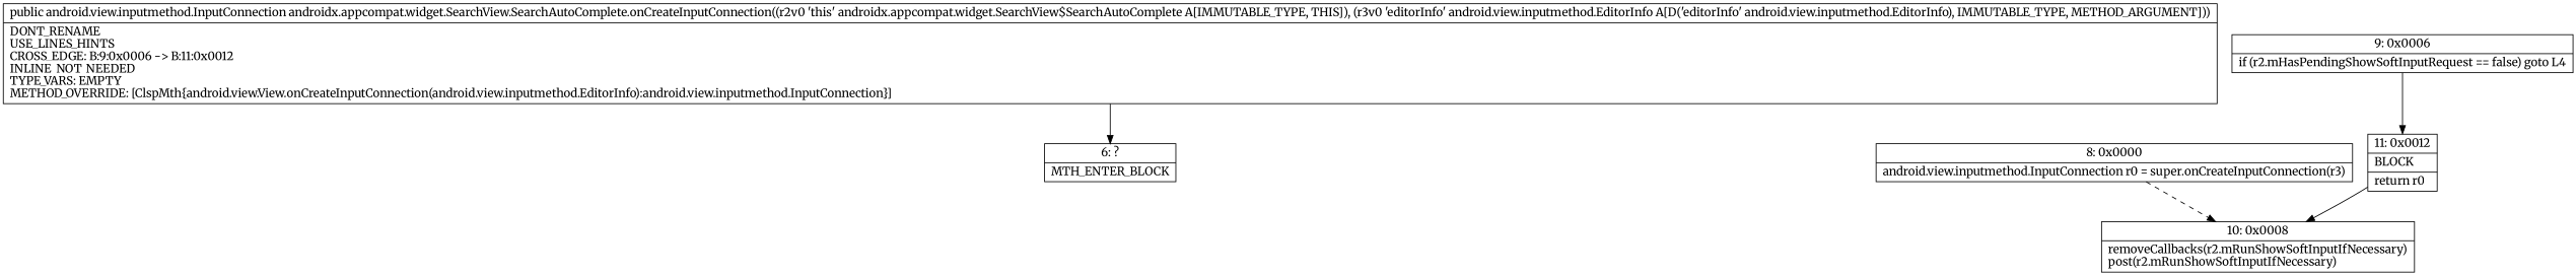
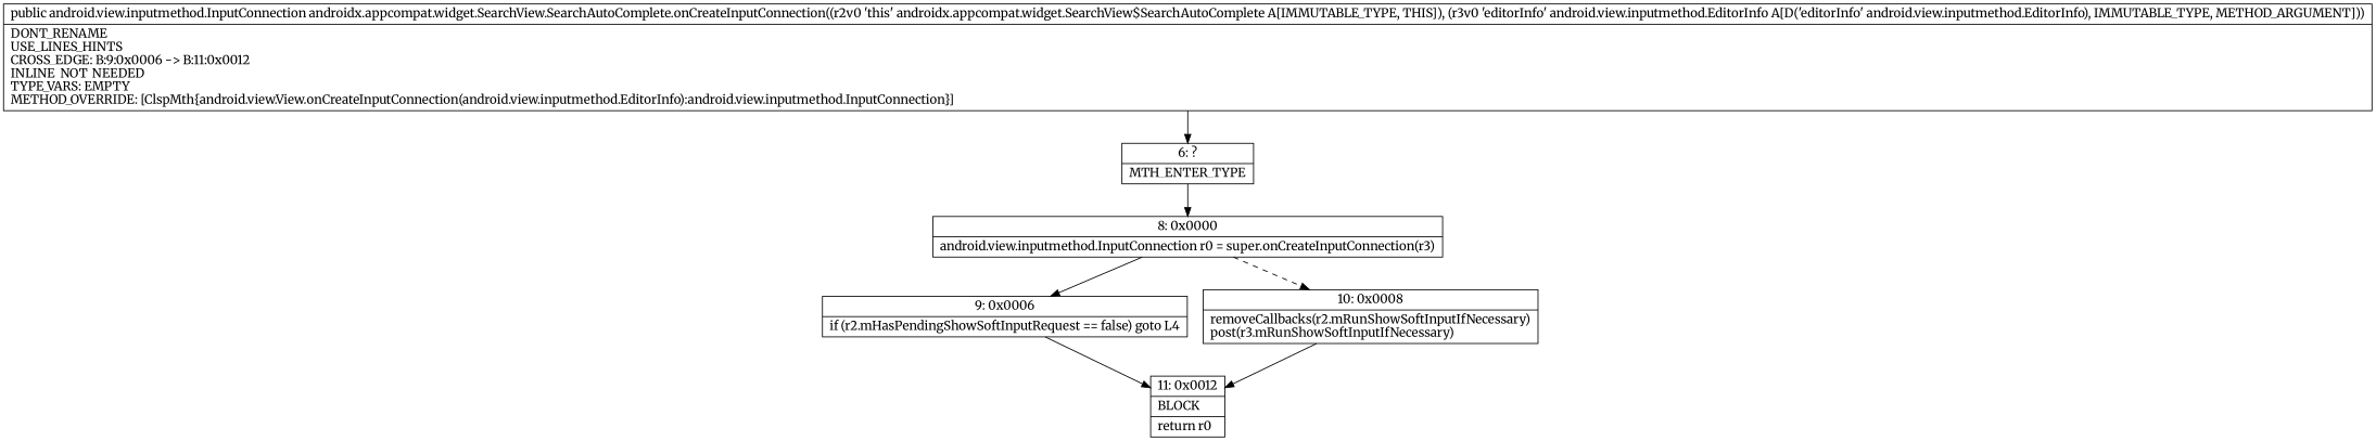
  digraph {
    fontname=Merriweather
    node [fontname=Merriweather shape=record]
    edge [fontname=Merriweather]
-   n1 [label="{6\:\ ?|MTH_ENTER_BLOCK\l}"]
+   n1 [label="{6\:\ ?|MTH_ENTER_TYPE\l}"]
    n2 [label="{8\:\ 0x0000|android.view.inputmethod.InputConnection r0 = super.onCreateInputConnection(r3)\l}"]
    n3 [label="{9\:\ 0x0006|if (r2.mHasPendingShowSoftInputRequest == false) goto L4\l}"]
-   n4 [label="{10\:\ 0x0008|removeCallbacks(r2.mRunShowSoftInputIfNecessary)\lpost(r2.mRunShowSoftInputIfNecessary)\l}"]
+   n4 [label="{10\:\ 0x0008|removeCallbacks(r2.mRunShowSoftInputIfNecessary)\lpost(r3.mRunShowSoftInputIfNecessary)\l}"]
    n5 [label="{11\:\ 0x0012|BLOCK\l|return r0\l}"]
    n6 [label="{public android.view.inputmethod.InputConnection androidx.appcompat.widget.SearchView.SearchAutoComplete.onCreateInputConnection((r2v0 'this' androidx.appcompat.widget.SearchView$SearchAutoComplete A[IMMUTABLE_TYPE, THIS]), (r3v0 'editorInfo' android.view.inputmethod.EditorInfo A[D('editorInfo' android.view.inputmethod.EditorInfo), IMMUTABLE_TYPE, METHOD_ARGUMENT]))  | DONT_RENAME\lUSE_LINES_HINTS\lCROSS_EDGE: B:9:0x0006 \-\> B:11:0x0012\lINLINE_NOT_NEEDED\lTYPE_VARS: EMPTY\lMETHOD_OVERRIDE: [ClspMth\{android.view.View.onCreateInputConnection(android.view.inputmethod.EditorInfo):android.view.inputmethod.InputConnection\}]\l}"]
+   n1 -> n2
+   n2 -> n3
    n2 -> n4 [style=dashed]
    n3 -> n5
-   n5 -> n4
+   n4 -> n5
    n6 -> n1
  }
